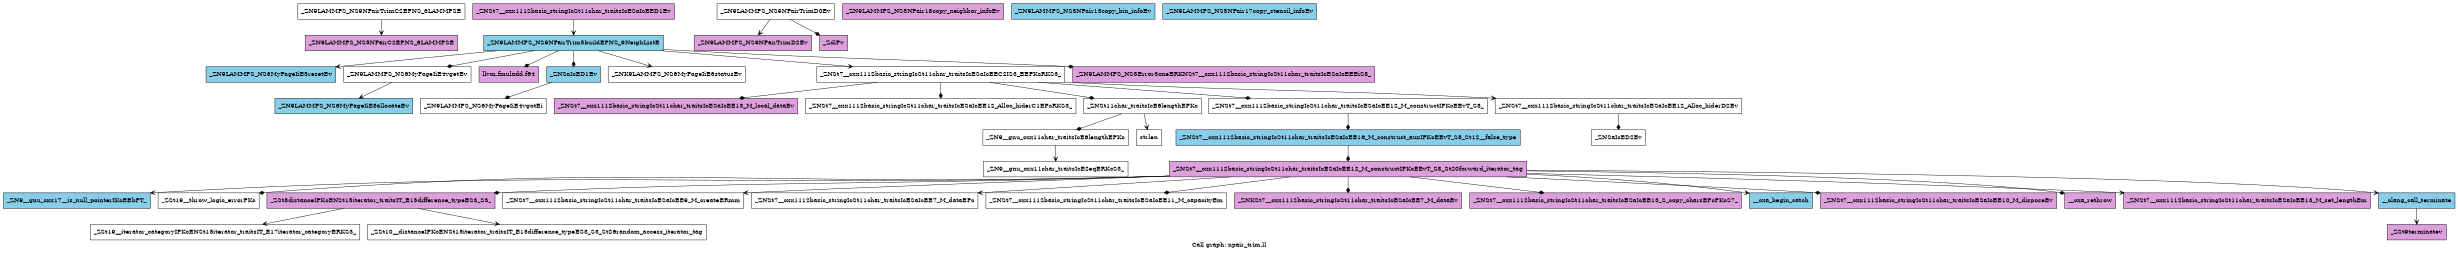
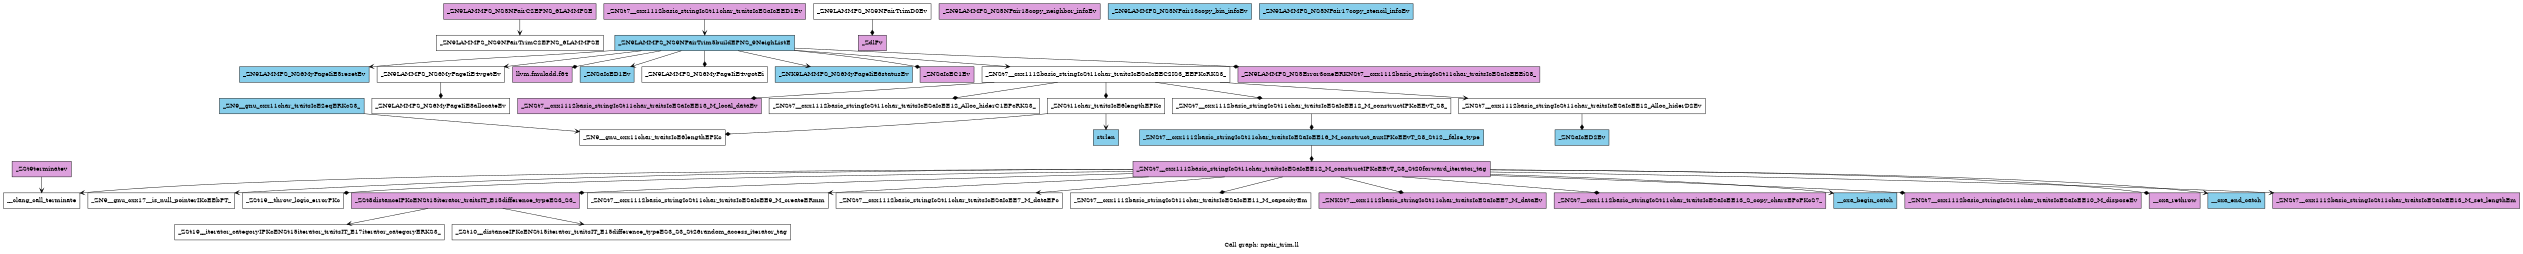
  digraph {
    label="Call graph: npair_trim.ll"
    node [fillcolor=white shape=record style=filled]
    edge [arrowhead=vee]
    n1 [label="{_ZN9LAMMPS_NS9NPairTrimC2EPNS_6LAMMPSE}"]
    n2 [fillcolor=plum label="{_ZN9LAMMPS_NS5NPairC2EPNS_6LAMMPSE}"]
    n3 [fillcolor=skyblue label="{_ZN9LAMMPS_NS9NPairTrim5buildEPNS_9NeighListE}"]
    n4 [fillcolor=skyblue label="{_ZN9LAMMPS_NS6MyPageIiE5resetEv}"]
    n5 [label="{_ZN9LAMMPS_NS6MyPageIiE4vgetEv}"]
    n6 [fillcolor=plum label="{llvm.fmuladd.f64}"]
    n7 [fillcolor=skyblue label="{_ZNSaIcED1Ev}"]
    n8 [label="{_ZN9LAMMPS_NS6MyPageIiE4vgotEi}"]
-   n9 [label="{_ZNK9LAMMPS_NS6MyPageIiE6statusEv}"]
+   n9 [fillcolor=skyblue label="{_ZNK9LAMMPS_NS6MyPageIiE6statusEv}"]
+   n10 [fillcolor=plum label="{_ZNSaIcEC1Ev}"]
    n11 [label="{_ZNSt7__cxx1112basic_stringIcSt11char_traitsIcESaIcEEC2IS3_EEPKcRKS3_}"]
    n12 [fillcolor=plum label="{_ZN9LAMMPS_NS5Error3oneERKNSt7__cxx1112basic_stringIcSt11char_traitsIcESaIcEEEiS8_}"]
-   n13 [fillcolor=skyblue label="{_ZN9LAMMPS_NS6MyPageIiE8allocateEv}"]
+   n13 [label="{_ZN9LAMMPS_NS6MyPageIiE8allocateEv}"]
    n14 [fillcolor=plum label="{_ZNSt7__cxx1112basic_stringIcSt11char_traitsIcESaIcEE13_M_local_dataEv}"]
    n15 [label="{_ZNSt7__cxx1112basic_stringIcSt11char_traitsIcESaIcEE12_Alloc_hiderC1EPcRKS3_}"]
    n16 [label="{_ZNSt11char_traitsIcE6lengthEPKc}"]
    n17 [label="{_ZNSt7__cxx1112basic_stringIcSt11char_traitsIcESaIcEE12_M_constructIPKcEEvT_S8_}"]
    n18 [label="{_ZNSt7__cxx1112basic_stringIcSt11char_traitsIcESaIcEE12_Alloc_hiderD2Ev}"]
    n19 [fillcolor=plum label="{_ZNSt7__cxx1112basic_stringIcSt11char_traitsIcESaIcEED1Ev}"]
    n20 [label="{_ZN9__gnu_cxx11char_traitsIcE6lengthEPKc}"]
-   n21 [label="{strlen}"]
+   n21 [fillcolor=skyblue label="{strlen}"]
    n22 [fillcolor=skyblue label="{_ZNSt7__cxx1112basic_stringIcSt11char_traitsIcESaIcEE16_M_construct_auxIPKcEEvT_S8_St12__false_type}"]
-   n23 [label="{_ZNSaIcED2Ev}"]
-   n24 [label="{_ZN9__gnu_cxx11char_traitsIcE2eqERKcS3_}"]
+   n23 [fillcolor=skyblue label="{_ZNSaIcED2Ev}"]
+   n24 [fillcolor=skyblue label="{_ZN9__gnu_cxx11char_traitsIcE2eqERKcS3_}"]
    n25 [fillcolor=plum label="{_ZNSt7__cxx1112basic_stringIcSt11char_traitsIcESaIcEE12_M_constructIPKcEEvT_S8_St20forward_iterator_tag}"]
-   n26 [fillcolor=plum label="{_ZN9LAMMPS_NS9NPairTrimD2Ev}"]
    n27 [label="{_ZN9LAMMPS_NS9NPairTrimD0Ev}"]
    n28 [fillcolor=plum label="{_ZdlPv}"]
    n29 [fillcolor=plum label="{_ZN9LAMMPS_NS5NPair18copy_neighbor_infoEv}"]
    n30 [fillcolor=skyblue label="{_ZN9LAMMPS_NS5NPair13copy_bin_infoEv}"]
    n31 [fillcolor=skyblue label="{_ZN9LAMMPS_NS5NPair17copy_stencil_infoEv}"]
-   n32 [fillcolor=skyblue label="{_ZN9__gnu_cxx17__is_null_pointerIKcEEbPT_}"]
+   n32 [label="{_ZN9__gnu_cxx17__is_null_pointerIKcEEbPT_}"]
    n33 [label="{_ZSt19__throw_logic_errorPKc}"]
    n34 [fillcolor=plum label="{_ZSt8distanceIPKcENSt15iterator_traitsIT_E15difference_typeES3_S3_}"]
    n35 [label="{_ZNSt7__cxx1112basic_stringIcSt11char_traitsIcESaIcEE9_M_createERmm}"]
    n36 [label="{_ZNSt7__cxx1112basic_stringIcSt11char_traitsIcESaIcEE7_M_dataEPc}"]
    n37 [label="{_ZNSt7__cxx1112basic_stringIcSt11char_traitsIcESaIcEE11_M_capacityEm}"]
    n38 [fillcolor=plum label="{_ZNKSt7__cxx1112basic_stringIcSt11char_traitsIcESaIcEE7_M_dataEv}"]
    n39 [fillcolor=plum label="{_ZNSt7__cxx1112basic_stringIcSt11char_traitsIcESaIcEE13_S_copy_charsEPcPKcS7_}"]
    n40 [fillcolor=skyblue label="{__cxa_begin_catch}"]
    n41 [fillcolor=plum label="{_ZNSt7__cxx1112basic_stringIcSt11char_traitsIcESaIcEE10_M_disposeEv}"]
    n42 [fillcolor=plum label="{__cxa_rethrow}"]
+   n43 [fillcolor=skyblue label="{__cxa_end_catch}"]
    n44 [fillcolor=plum label="{_ZNSt7__cxx1112basic_stringIcSt11char_traitsIcESaIcEE13_M_set_lengthEm}"]
-   n45 [fillcolor=skyblue label="{__clang_call_terminate}"]
+   n45 [label="{__clang_call_terminate}"]
    n46 [label="{_ZSt19__iterator_categoryIPKcENSt15iterator_traitsIT_E17iterator_categoryERKS3_}"]
    n47 [label="{_ZSt10__distanceIPKcENSt15iterator_traitsIT_E15difference_typeES3_S3_St26random_access_iterator_tag}"]
    n48 [fillcolor=plum label="{_ZSt9terminatev}"]
-   n1 -> n2
+   n2 -> n1
    n3 -> n4
-   n3 -> n5 [arrowhead=diamond]
+   n3 -> n5
    n3 -> n6 [arrowhead=diamond]
-   n3 -> n7 [arrowhead=diamond]
-   n7 -> n8 [arrowhead=diamond]
+   n3 -> n7
+   n3 -> n8 [arrowhead=diamond]
    n3 -> n9
+   n3 -> n10 [arrowhead=diamond]
    n3 -> n11
    n3 -> n12 [arrowhead=diamond]
-   n5 -> n13
+   n5 -> n13 [arrowhead=diamond]
    n11 -> n14 [arrowhead=diamond]
    n11 -> n15 [arrowhead=diamond]
    n11 -> n16 [arrowhead=diamond]
    n11 -> n17 [arrowhead=diamond]
    n11 -> n18
    n16 -> n20 [arrowhead=diamond]
    n16 -> n21
    n17 -> n22 [arrowhead=diamond]
    n18 -> n23 [arrowhead=diamond]
    n19 -> n3
-   n20 -> n24
+   n24 -> n20
    n22 -> n25 [arrowhead=diamond]
    n25 -> n32
    n25 -> n33 [arrowhead=diamond]
    n25 -> n34 [arrowhead=diamond]
    n25 -> n35
    n25 -> n36
    n25 -> n37 [arrowhead=diamond]
    n25 -> n38 [arrowhead=diamond]
    n25 -> n39 [arrowhead=diamond]
    n25 -> n40
    n25 -> n41 [arrowhead=diamond]
    n25 -> n42 [arrowhead=diamond]
+   n25 -> n43
    n25 -> n44
    n25 -> n45
-   n27 -> n26
    n27 -> n28 [arrowhead=diamond]
    n34 -> n46
    n34 -> n47
-   n45 -> n48
+   n48 -> n45
  }
